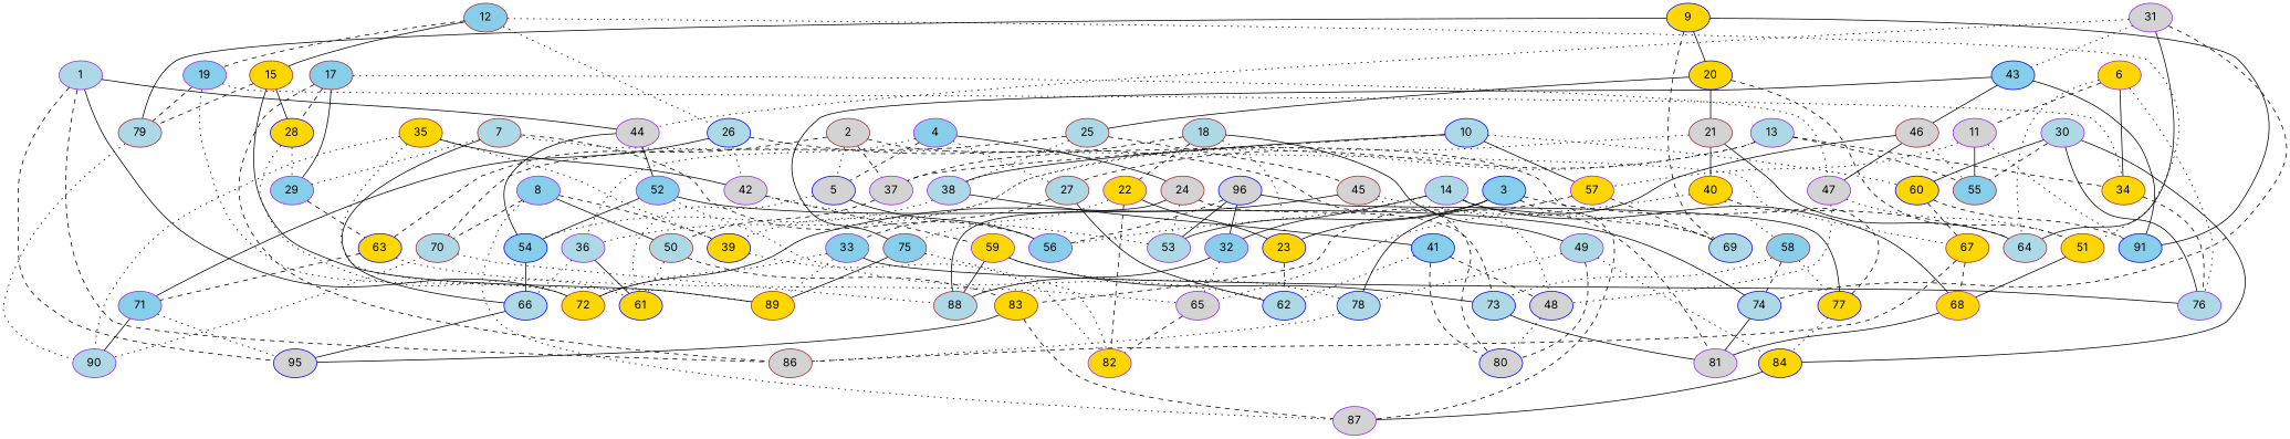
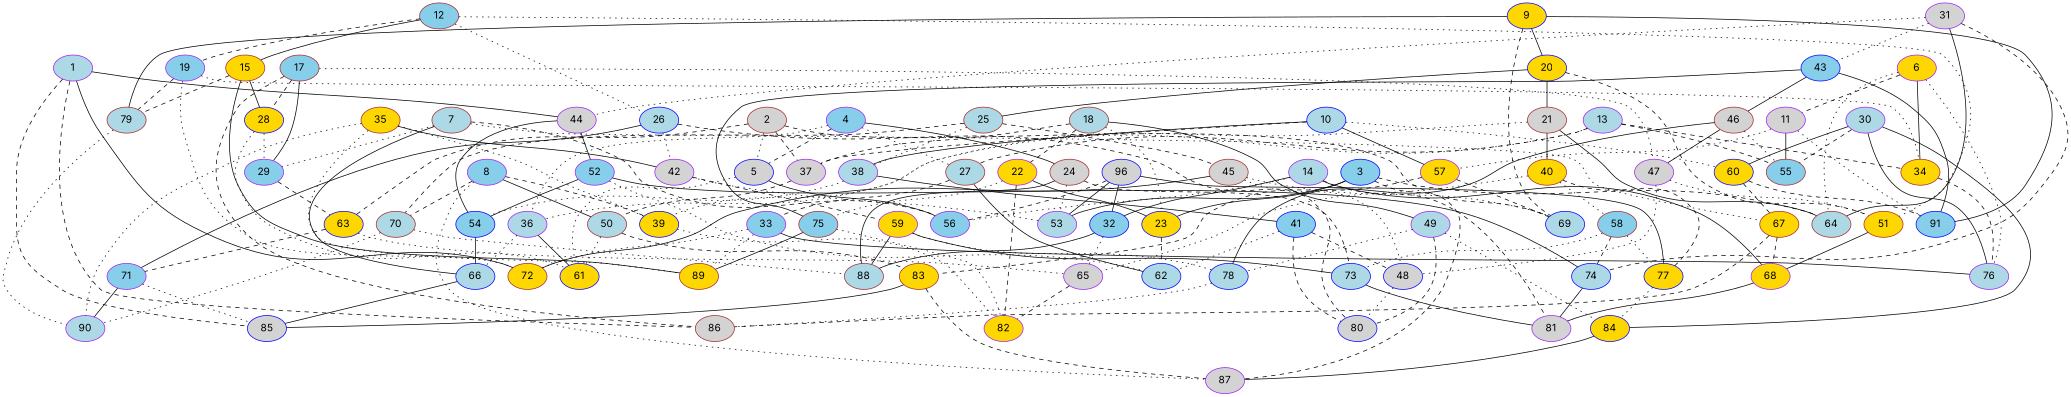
  graph {
    fontname=Inter
    node [color=purple fillcolor=lightblue fontname=Inter style=filled]
    edge [fontname=Inter style=solid]
    44 [fillcolor=lightgrey]
    1
    72 [color=brown fillcolor=gold]
-   85 [color=blue fillcolor=lightgrey label=95]
+   85 [color=blue fillcolor=lightgrey]
    86 [color=brown fillcolor=lightgrey]
    54 [color=blue fillcolor=skyblue]
    52 [fillcolor=skyblue]
    2 [color=brown fillcolor=lightgrey]
    5 [color=blue fillcolor=lightgrey]
    37 [fillcolor=lightgrey]
    63 [color=blue fillcolor=gold]
    69 [color=blue]
    56 [fillcolor=skyblue]
    61 [color=blue fillcolor=gold]
    50 [color=brown]
    71 [fillcolor=skyblue]
    65 [fillcolor=lightgrey]
    3 [color=blue fillcolor=skyblue]
    23 [color=blue fillcolor=gold]
    53
    64 [color=brown]
    87 [fillcolor=lightgrey]
    62 [color=blue]
    4 [fillcolor=skyblue]
    24 [color=brown fillcolor=lightgrey]
    27 [color=brown]
    36
    73 [color=blue]
    88 [color=brown]
    33 [fillcolor=skyblue]
    66 [color=blue]
    6 [fillcolor=gold]
    11 [fillcolor=lightgrey]
    34 [color=brown fillcolor=gold]
    76
    91 [color=blue fillcolor=skyblue]
    57 [fillcolor=gold]
    55 [color=brown fillcolor=skyblue]
    7 [color=brown]
    29 [fillcolor=skyblue]
    67 [color=brown fillcolor=gold]
    68 [fillcolor=gold]
    8 [fillcolor=skyblue]
    39 [color=blue fillcolor=gold]
    70 [color=brown]
    82 [fillcolor=gold]
    83 [color=brown fillcolor=gold]
    90
    9 [color=blue fillcolor=gold]
    20 [color=blue fillcolor=gold]
    79 [color=brown]
    51 [color=brown fillcolor=gold]
    21 [color=brown fillcolor=lightgrey]
    25 [color=brown]
    10 [color=blue]
    38
    60 [color=blue fillcolor=gold]
    41 [color=blue fillcolor=skyblue]
    12 [color=brown fillcolor=skyblue]
    15 [color=brown fillcolor=gold]
    19 [fillcolor=skyblue]
    26 [color=blue]
    28 [color=blue fillcolor=gold]
    89 [color=brown fillcolor=gold]
    42 [fillcolor=lightgrey]
    80 [color=blue fillcolor=lightgrey]
    13
    14
-   32 [fillcolor=skyblue]
+   32 [color=blue fillcolor=skyblue]
    81 [fillcolor=lightgrey]
    n71 [color=blue fillcolor=lightgrey label=96]
    77 [color=blue fillcolor=gold]
    84 [color=blue fillcolor=gold]
    17 [color=brown fillcolor=skyblue]
    47 [fillcolor=lightgrey]
    48 [color=blue fillcolor=lightgrey]
    18 [color=brown]
    22 [fillcolor=gold]
    49
    75 [color=brown fillcolor=skyblue]
    78 [color=blue]
    40 [color=brown fillcolor=gold]
    45 [color=brown fillcolor=lightgrey]
    58 [color=brown fillcolor=skyblue]
    59 [fillcolor=gold]
    30
    31 [fillcolor=lightgrey]
    43 [color=blue fillcolor=skyblue]
    74 [color=blue]
    46 [color=brown fillcolor=lightgrey]
    35 [color=brown fillcolor=gold]
    44 -- 54
    44 -- 52
    1 -- 44
    1 -- 72
    1 -- 85 [style=dashed]
    1 -- 86 [style=dashed]
    54 -- 66
    52 -- 54
    52 -- 62 [style=dotted]
    52 -- 74
    2 -- 5 [style=dotted]
    2 -- 37 [style=dashed]
    2 -- 63 [style=dashed]
    2 -- 69 [style=dashed]
    5 -- 56
    5 -- 61 [style=dotted]
    37 -- 50 [style=dashed]
    63 -- 71 [style=dashed]
    63 -- 65 [style=dotted]
    50 -- 61 [style=dotted]
    50 -- 83 [style=dashed]
    71 -- 85 [style=dotted]
    71 -- 90
    65 -- 82 [style=dashed]
    3 -- 23
    3 -- 53
    3 -- 64 [style=dashed]
    3 -- 87 [style=dashed]
    23 -- 62 [style=dashed]
    4 -- 5 [style=dashed]
    4 -- 24
    4 -- 27 [style=dotted]
    4 -- 36 [style=dotted]
    24 -- 53 [style=dotted]
    24 -- 73 [style=dashed]
    24 -- 88
    27 -- 62
    27 -- 33 [style=dashed]
    36 -- 61
    36 -- 66 [style=dotted]
    73 -- 81
    33 -- 72 [style=dotted]
    33 -- 76
    33 -- 89 [style=dotted]
    66 -- 85
    6 -- 64 [style=dotted]
    6 -- 11 [style=dashed]
    6 -- 34
    6 -- 76 [style=dotted]
    11 -- 91 [style=dotted]
    11 -- 57 [style=dotted]
    11 -- 55
    34 -- 76 [style=dashed]
    57 -- 69 [style=dashed]
    57 -- 83 [style=dashed]
    7 -- 56 [style=dashed]
    7 -- 66
    7 -- 29 [style=dotted]
    7 -- 67 [style=dotted]
    29 -- 63 [style=dashed]
    67 -- 86 [style=dashed]
    67 -- 68 [style=dashed]
    68 -- 81
    8 -- 50
    8 -- 87 [style=dotted]
    8 -- 39 [style=dashed]
    8 -- 70 [style=dashed]
    39 -- 82 [style=dotted]
    70 -- 88 [style=dotted]
    70 -- 90 [style=dotted]
    83 -- 85
    83 -- 87 [style=dashed]
    9 -- 69 [style=dashed]
    9 -- 91
    9 -- 20
    9 -- 79
    20 -- 51 [style=dashed]
    20 -- 21
    20 -- 25
    79 -- 90 [style=dotted]
    51 -- 68
    21 -- 64
    21 -- 39 [style=dotted]
    21 -- 40
    25 -- 70 [style=dashed]
    25 -- 38 [style=dotted]
    25 -- 45 [style=dashed]
    10 -- 37 [style=dashed]
    10 -- 57
    10 -- 38
    10 -- 60 [style=dotted]
    38 -- 54 [style=dotted]
    38 -- 41
    60 -- 91 [style=dashed]
    60 -- 67 [style=dashed]
    41 -- 62 [style=dotted]
    41 -- 80 [style=dashed]
    41 -- 48 [style=dashed]
    12 -- 51 [style=dotted]
    12 -- 15
    12 -- 19 [style=dashed]
    12 -- 26 [style=dotted]
    15 -- 79 [style=dashed]
    15 -- 28
    15 -- 89
    19 -- 72 [style=dotted]
    19 -- 34 [style=dotted]
    19 -- 79 [style=dashed]
    26 -- 71
    26 -- 42 [style=dotted]
    26 -- 80 [style=dashed]
    28 -- 61 [style=dotted]
    28 -- 29 [style=dotted]
    42 -- 53 [style=dotted]
    42 -- 59 [style=dashed]
    13 -- 27 [style=dashed]
    13 -- 36 [style=dotted]
    13 -- 34 [style=dashed]
    13 -- 55 [style=dashed]
    14 -- 56 [style=dotted]
    14 -- 68
    14 -- 32
    14 -- 81 [style=dashed]
    32 -- 65 [style=dotted]
    32 -- 88
    n71 -- 56 [style=dashed]
    n71 -- 53
    n71 -- 32
    n71 -- 77
    77 -- 84 [style=dotted]
    84 -- 87
    17 -- 86 [style=dashed]
    17 -- 29
    17 -- 28 [style=dashed]
    17 -- 47 [style=dotted]
    47 -- 51 [style=dotted]
    47 -- 48 [style=dotted]
    48 -- 80 [style=dotted]
    18 -- 37 [style=dashed]
    18 -- 23 [style=dotted]
    18 -- 22 [style=dashed]
    18 -- 49
    22 -- 23
    22 -- 82 [style=dashed]
    22 -- 75 [style=dotted]
    49 -- 80 [style=dashed]
    49 -- 84 [style=dotted]
    49 -- 78 [style=dotted]
    75 -- 82 [style=dotted]
    75 -- 89
    78 -- 86 [style=dotted]
    40 -- 65 [style=dotted]
    40 -- 77 [style=dashed]
    40 -- 58 [style=dotted]
    45 -- 72
    45 -- 69 [style=dotted]
    45 -- 48 [style=dotted]
    58 -- 73 [style=dotted]
    58 -- 77 [style=dotted]
    58 -- 74 [style=dashed]
    59 -- 73
    59 -- 88
    59 -- 78 [style=dotted]
    30 -- 76
    30 -- 55 [style=dashed]
    30 -- 60
    30 -- 84
    31 -- 44 [style=dotted]
    31 -- 64
    31 -- 43 [style=dotted]
    31 -- 74 [style=dashed]
    43 -- 91
    43 -- 75
    43 -- 46
    74 -- 81
    46 -- 55 [style=dotted]
    46 -- 47
    46 -- 78
    35 -- 39 [style=dotted]
    35 -- 90 [style=dotted]
    35 -- 89 [style=dotted]
    35 -- 42
  }
